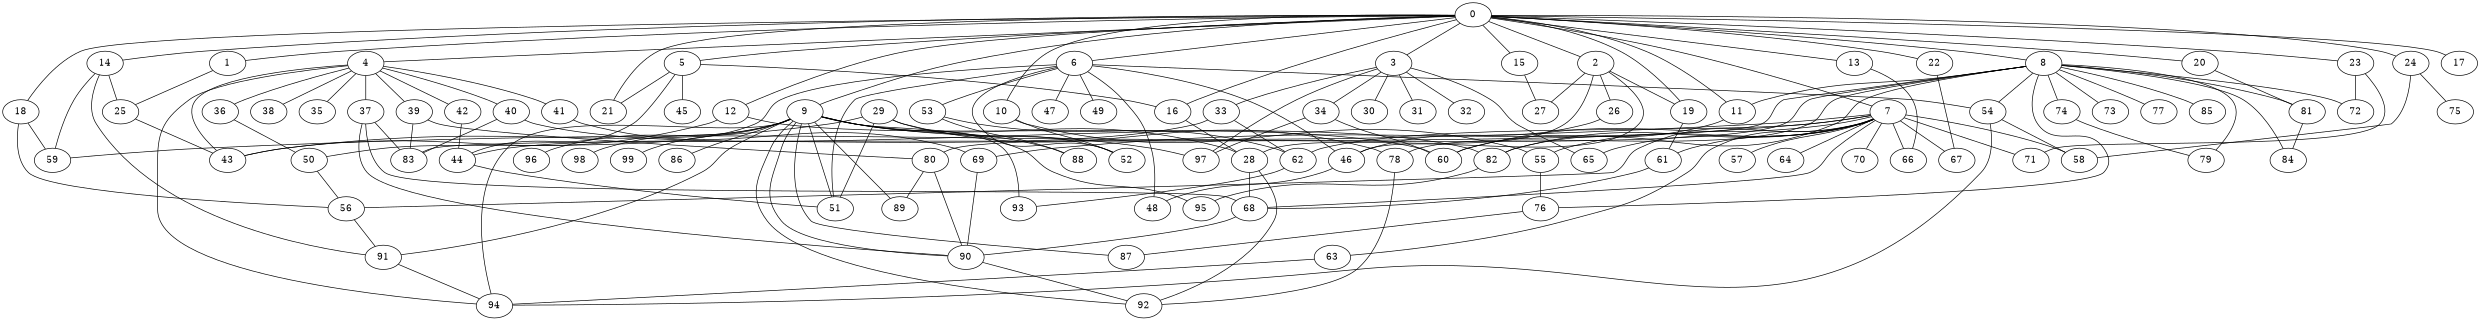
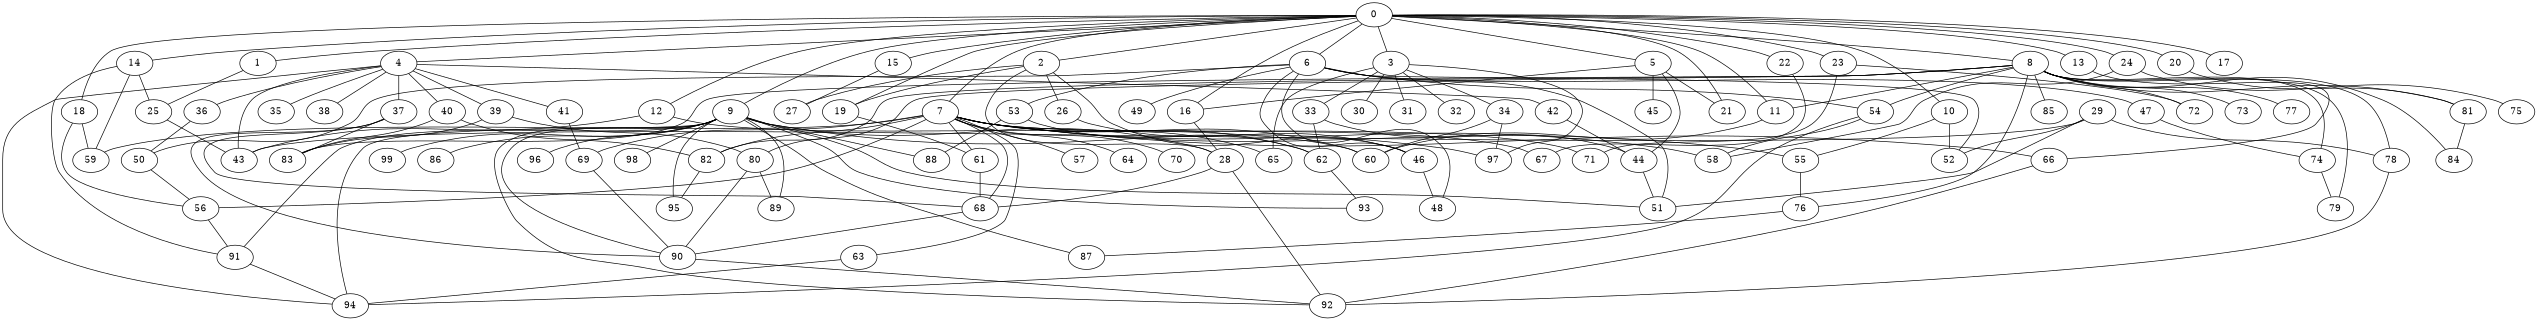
  graph {
    0
    1
    2
    3
    4
    5
    6
    7
    8
    9
    10
    11
    12
    13
    14
    15
    16
    17
    18
    19
    20
    21
    22
    23
    24
    25
    26
    27
    28
    46
    32
    34
    33
    30
    31
    65
    97
    35
    36
    37
    38
    39
    40
    41
    42
    43
    94
    44
    45
    51
    47
    48
    49
    50
    52
    53
    54
    64
    66
    67
    68
    69
    70
    71
    55
    56
    57
    58
    59
    60
    61
    62
    63
    82
    72
    73
    74
    76
    77
    78
    79
    80
    81
    83
    84
    85
    96
    98
    99
    86
    87
    88
    89
    90
    91
    92
    93
    95
    75
    29
    0 -- 1
    0 -- 2
    0 -- 3
    0 -- 4
    0 -- 5
    0 -- 6
    0 -- 7
    0 -- 8
    0 -- 9
    0 -- 10
    0 -- 11
    0 -- 12
    0 -- 13
    0 -- 14
    0 -- 15
    0 -- 16
    0 -- 17
    0 -- 18
    0 -- 19
    0 -- 20
    0 -- 21
    0 -- 22
    0 -- 23
    0 -- 24
    1 -- 25
    2 -- 19
    2 -- 26
    2 -- 27
    2 -- 28
    2 -- 46
    3 -- 32
    3 -- 34
    3 -- 33
    3 -- 30
    3 -- 31
    3 -- 65
    3 -- 97
    4 -- 35
    4 -- 36
    4 -- 37
    4 -- 38
    4 -- 39
    4 -- 40
    4 -- 41
    4 -- 42
    4 -- 43
    4 -- 94
    5 -- 16
    5 -- 21
    5 -- 44
    5 -- 45
    6 -- 46
    6 -- 51
    6 -- 47
    6 -- 48
    6 -- 49
    6 -- 50
    6 -- 52
    6 -- 53
    6 -- 54
    7 -- 65
    7 -- 64
    7 -- 66
    7 -- 67
    7 -- 68
    7 -- 69
    7 -- 70
    7 -- 71
    7 -- 55
    7 -- 56
    7 -- 57
    7 -- 58
    7 -- 59
    7 -- 60
    7 -- 61
    7 -- 62
    7 -- 63
    7 -- 82
    8 -- 11
    8 -- 54
    8 -- 82
    8 -- 72
    8 -- 73
    8 -- 74
    8 -- 76
    8 -- 77
    8 -- 78
    8 -- 79
    8 -- 80
    8 -- 81
    8 -- 83
    8 -- 84
    8 -- 85
    9 -- 28
    9 -- 97
    9 -- 94
    9 -- 51
    9 -- 96
    9 -- 98
    9 -- 99
    9 -- 86
    9 -- 87
    9 -- 88
    9 -- 89
    9 -- 90
    9 -- 91
    9 -- 92
    9 -- 93
    9 -- 95
    10 -- 52
    10 -- 55
    11 -- 60
    12 -- 43
    12 -- 60
    13 -- 66
    14 -- 25
    14 -- 59
    14 -- 91
    15 -- 27
    16 -- 28
    18 -- 56
    18 -- 59
    19 -- 61
    20 -- 81
    22 -- 67
    23 -- 71
    23 -- 72
    24 -- 58
    24 -- 75
    25 -- 43
    26 -- 46
    28 -- 68
    28 -- 92
    46 -- 48
    34 -- 97
    34 -- 60
    33 -- 44
    33 -- 62
    36 -- 50
    37 -- 68
    37 -- 83
    37 -- 90
    39 -- 80
    39 -- 83
    40 -- 82
    40 -- 83
    41 -- 69
    42 -- 44
    44 -- 51
+   47 -- 74
    50 -- 56
    53 -- 62
    53 -- 88
    54 -- 94
    54 -- 58
+   66 -- 92
    68 -- 90
    69 -- 90
    55 -- 76
    56 -- 91
    61 -- 68
    62 -- 93
    63 -- 94
    82 -- 95
    74 -- 79
    76 -- 87
    78 -- 92
    80 -- 89
    80 -- 90
    81 -- 84
    90 -- 92
    91 -- 94
    29 -- 43
    29 -- 51
    29 -- 52
    29 -- 78
  }
